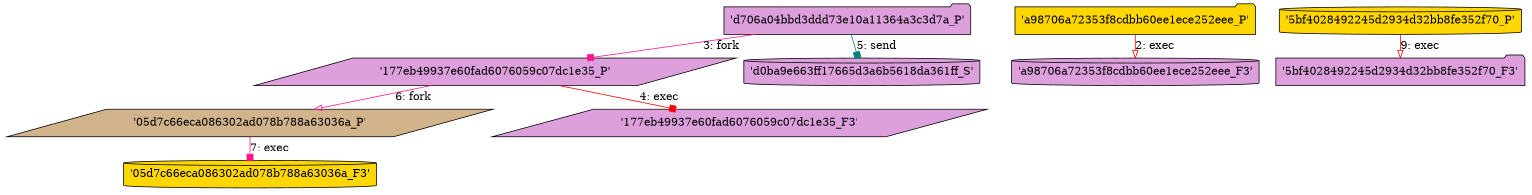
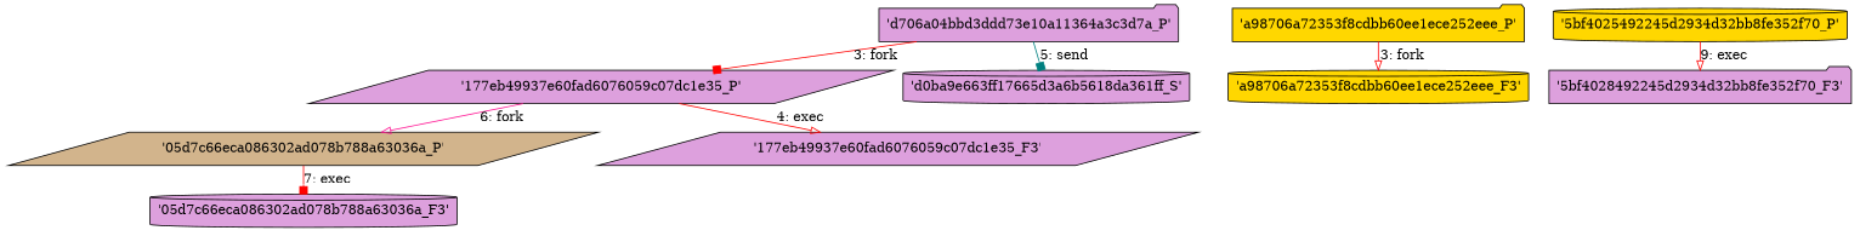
  digraph {
    engine=neato
    fixedsize=false
    fontsize=10
    nodesep=0.3
    rankdir=TB
    ranksep=0
    splines=true
    node [fillcolor=plum node_type=Process shape=cylinder style=filled]
    edge [arrowhead=onormal color=deeppink]
    "'d706a04bbd3ddd73e10a11364a3c3d7a_P'" [shape=folder]
    "'177eb49937e60fad6076059c07dc1e35_P'" [shape=parallelogram]
    "'d0ba9e663ff17665d3a6b5618da361ff_S'" [node_type=Socket]
    "'a98706a72353f8cdbb60ee1ece252eee_P'" [fillcolor=gold shape=folder]
-   "'a98706a72353f8cdbb60ee1ece252eee_F3'" [node_type=File]
+   "'a98706a72353f8cdbb60ee1ece252eee_F3'" [fillcolor=gold node_type=File]
    "'05d7c66eca086302ad078b788a63036a_P'" [fillcolor=tan shape=parallelogram]
    "'177eb49937e60fad6076059c07dc1e35_F3'" [node_type=File shape=parallelogram]
-   "'05d7c66eca086302ad078b788a63036a_F3'" [fillcolor=gold node_type=File]
-   "'5bf4028492245d2934d32bb8fe352f70_P'" [fillcolor=gold]
+   "'05d7c66eca086302ad078b788a63036a_F3'" [node_type=File]
+   "'5bf4028492245d2934d32bb8fe352f70_P'" [fillcolor=gold label="'5bf4025492245d2934d32bb8fe352f70_P'"]
    "'5bf4028492245d2934d32bb8fe352f70_F3'" [node_type=File shape=folder]
-   "'d706a04bbd3ddd73e10a11364a3c3d7a_P'" -> "'177eb49937e60fad6076059c07dc1e35_P'" [arrowhead=box label="3: fork"]
+   "'d706a04bbd3ddd73e10a11364a3c3d7a_P'" -> "'177eb49937e60fad6076059c07dc1e35_P'" [arrowhead=box color=red label="3: fork"]
    "'d706a04bbd3ddd73e10a11364a3c3d7a_P'" -> "'d0ba9e663ff17665d3a6b5618da361ff_S'" [arrowhead=box color=teal label="5: send"]
    "'177eb49937e60fad6076059c07dc1e35_P'" -> "'05d7c66eca086302ad078b788a63036a_P'" [label="6: fork"]
-   "'177eb49937e60fad6076059c07dc1e35_P'" -> "'177eb49937e60fad6076059c07dc1e35_F3'" [arrowhead=box color=red label="4: exec"]
-   "'a98706a72353f8cdbb60ee1ece252eee_P'" -> "'a98706a72353f8cdbb60ee1ece252eee_F3'" [color=red label="2: exec"]
-   "'05d7c66eca086302ad078b788a63036a_P'" -> "'05d7c66eca086302ad078b788a63036a_F3'" [arrowhead=box label="7: exec"]
+   "'177eb49937e60fad6076059c07dc1e35_P'" -> "'177eb49937e60fad6076059c07dc1e35_F3'" [color=red label="4: exec"]
+   "'a98706a72353f8cdbb60ee1ece252eee_P'" -> "'a98706a72353f8cdbb60ee1ece252eee_F3'" [color=red label="3: fork"]
+   "'05d7c66eca086302ad078b788a63036a_P'" -> "'05d7c66eca086302ad078b788a63036a_F3'" [arrowhead=box color=red label="7: exec"]
    "'5bf4028492245d2934d32bb8fe352f70_P'" -> "'5bf4028492245d2934d32bb8fe352f70_F3'" [color=red label="9: exec"]
  }
